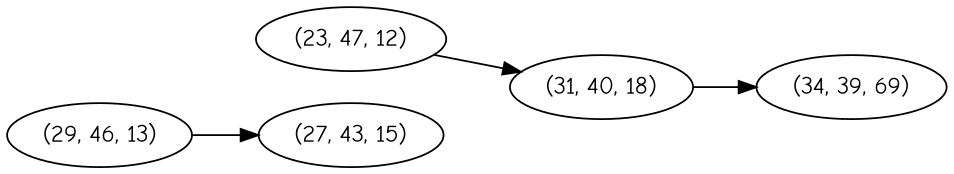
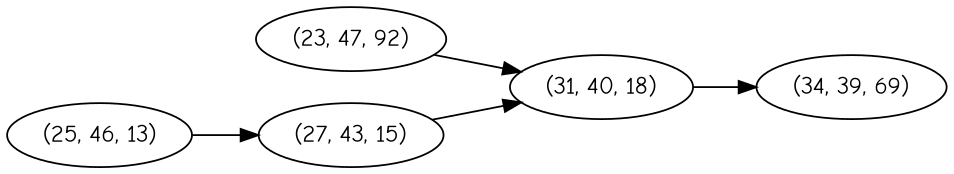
  digraph {
    fontname="Comic Neue"
    rankdir=LR
    node [fontname="Comic Neue"]
    edge [fontname="Comic Neue"]
-   "(23, 47, 12)"
+   "(23, 47, 12)" [label="(23, 47, 92)"]
    "(31, 40, 18)"
-   "(25, 46, 13)" [label="(29, 46, 13)"]
+   "(25, 46, 13)"
    "(27, 43, 15)"
    n5 [label="(34, 39, 69)"]
    "(23, 47, 12)" -> "(31, 40, 18)"
    "(31, 40, 18)" -> n5
    "(25, 46, 13)" -> "(27, 43, 15)"
+   "(27, 43, 15)" -> "(31, 40, 18)"
  }
